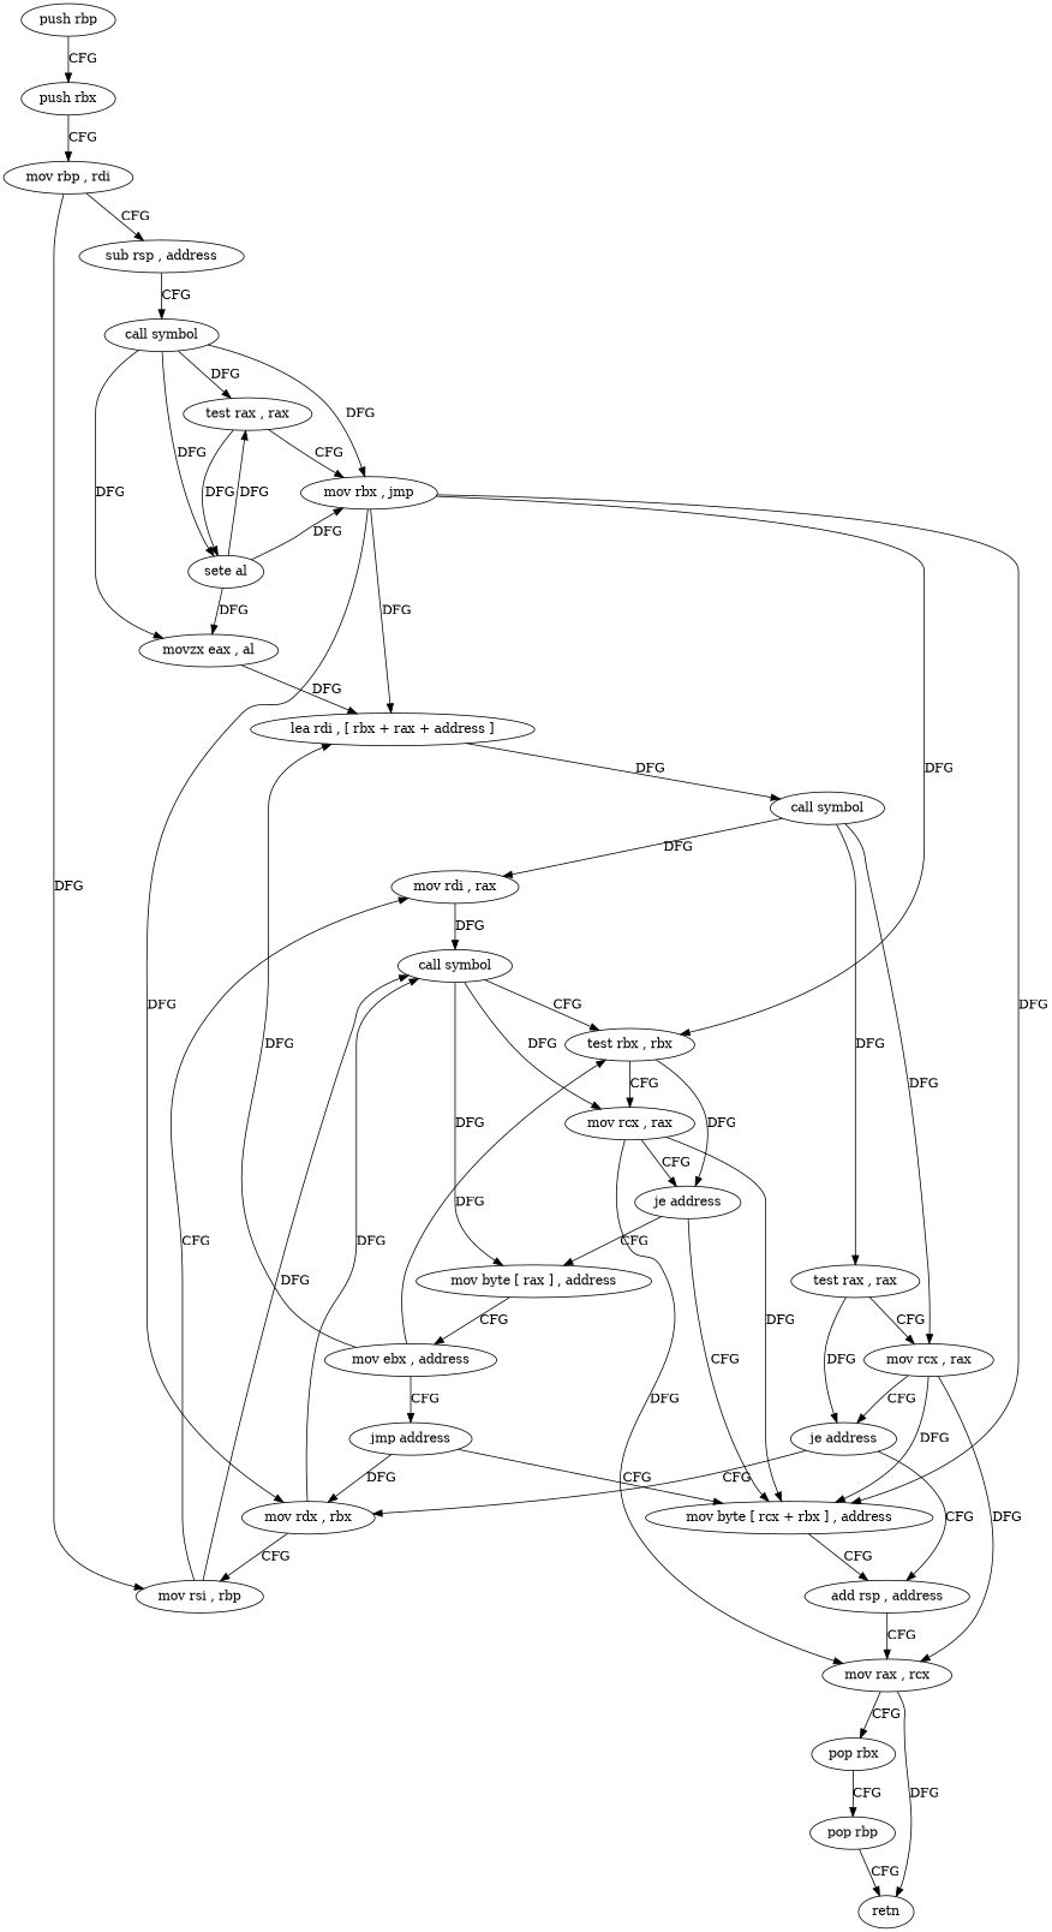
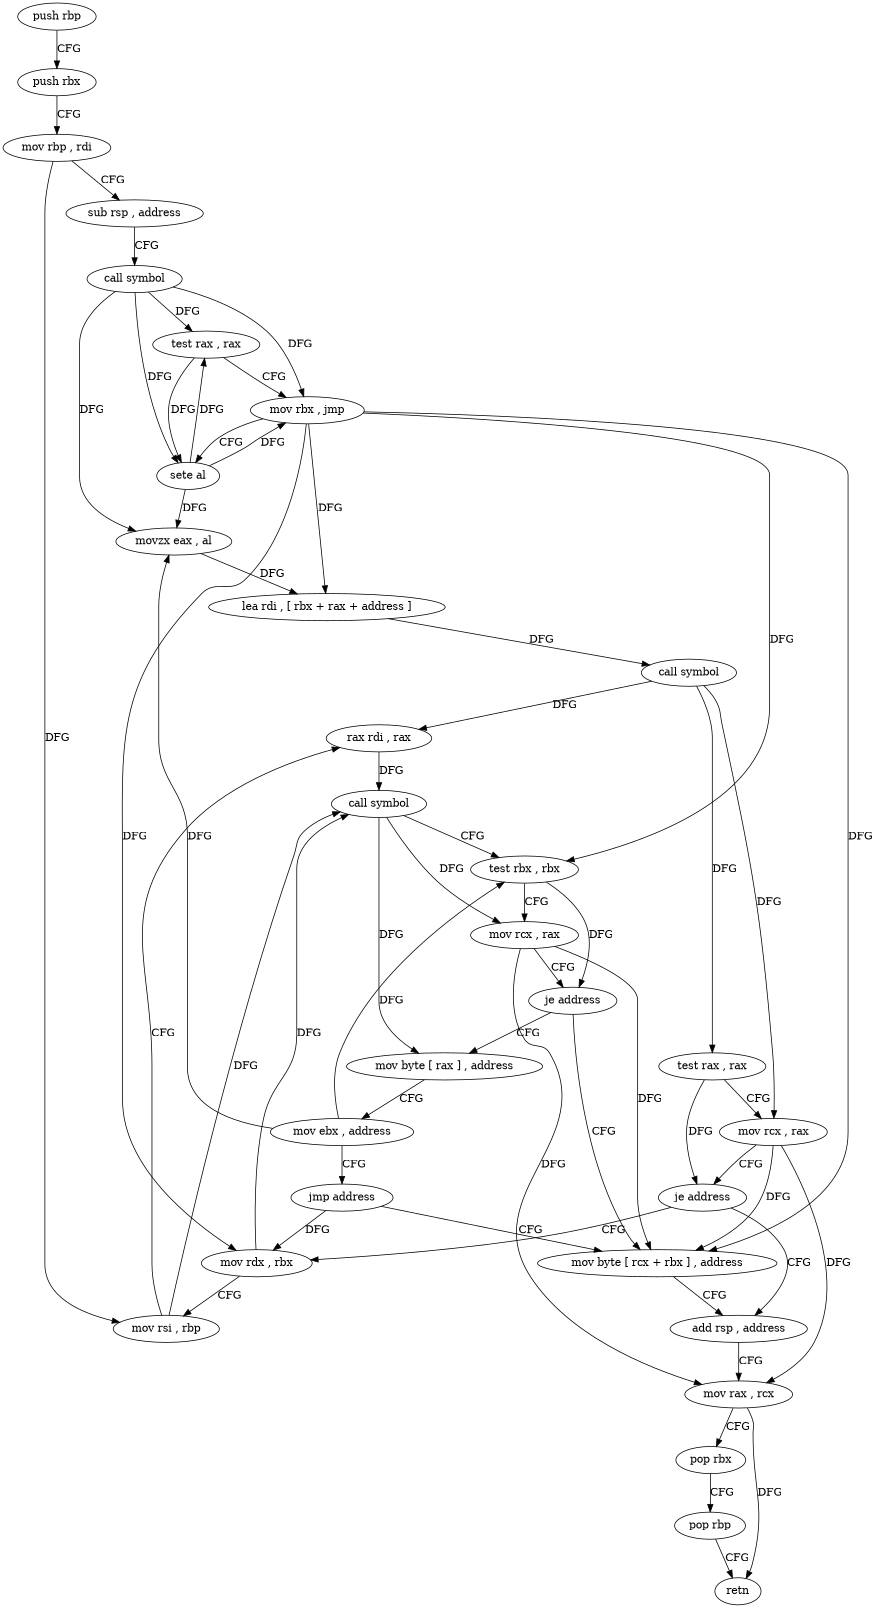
  digraph {
    n1 [label="push rbp"]
    n2 [label="push rbx"]
    n3 [label="mov rbp , rdi"]
    n4 [label="sub rsp , address"]
    n5 [label="mov rsi , rbp"]
    n6 [label="call symbol"]
-   n7 [label="mov rdi , rax"]
+   n7 [label="rax rdi , rax"]
    n8 [label="call symbol"]
    n9 [label="test rax , rax"]
    n10 [label="mov rbx , jmp"]
    n11 [label="sete al"]
    n12 [label="movzx eax , al"]
    n13 [label="lea rdi , [ rbx + rax + address ]"]
    n14 [label="mov rdx , rbx"]
    n15 [label="test rbx , rbx"]
    n16 [label="mov byte [ rcx + rbx ] , address"]
    n17 [label="call symbol"]
    n18 [label="mov rcx , rax"]
    n19 [label="je address"]
    n20 [label="add rsp , address"]
    n21 [label="test rax , rax"]
    n22 [label="mov rcx , rax"]
    n23 [label="je address"]
    n24 [label="mov rax , rcx"]
    n25 [label="pop rbx"]
    n26 [label=retn]
    n27 [label="mov byte [ rax ] , address"]
    n28 [label="pop rbp"]
    n29 [label="mov ebx , address"]
    n30 [label="jmp address"]
    n1 -> n2 [label=CFG]
    n2 -> n3 [label=CFG]
    n3 -> n4 [label=CFG]
    n3 -> n5 [label=DFG]
    n4 -> n6 [label=CFG]
    n5 -> n7 [label=CFG]
    n5 -> n8 [label=DFG]
    n6 -> n9 [label=DFG]
    n6 -> n10 [label=DFG]
    n6 -> n11 [label=DFG]
    n6 -> n12 [label=DFG]
    n7 -> n8 [label=DFG]
    n8 -> n15 [label=CFG]
    n8 -> n18 [label=DFG]
    n8 -> n27 [label=DFG]
    n9 -> n10 [label=CFG]
    n9 -> n11 [label=DFG]
+   n10 -> n11 [label=CFG]
    n10 -> n13 [label=DFG]
    n10 -> n14 [label=DFG]
    n10 -> n15 [label=DFG]
    n10 -> n16 [label=DFG]
    n11 -> n9 [label=DFG]
    n11 -> n10 [label=DFG]
    n11 -> n12 [label=DFG]
    n12 -> n13 [label=DFG]
    n13 -> n17 [label=DFG]
    n14 -> n5 [label=CFG]
    n14 -> n8 [label=DFG]
    n15 -> n18 [label=CFG]
    n15 -> n19 [label=DFG]
    n16 -> n20 [label=CFG]
    n17 -> n7 [label=DFG]
    n17 -> n21 [label=DFG]
    n17 -> n22 [label=DFG]
    n18 -> n16 [label=DFG]
    n18 -> n19 [label=CFG]
    n18 -> n24 [label=DFG]
    n19 -> n16 [label=CFG]
    n19 -> n27 [label=CFG]
    n20 -> n24 [label=CFG]
    n21 -> n22 [label=CFG]
    n21 -> n23 [label=DFG]
    n22 -> n16 [label=DFG]
    n22 -> n23 [label=CFG]
    n22 -> n24 [label=DFG]
    n23 -> n14 [label=CFG]
    n23 -> n20 [label=CFG]
    n24 -> n25 [label=CFG]
    n24 -> n26 [label=DFG]
    n25 -> n28 [label=CFG]
    n27 -> n29 [label=CFG]
    n28 -> n26 [label=CFG]
-   n29 -> n13 [label=DFG]
+   n29 -> n12 [label=DFG]
    n29 -> n15 [label=DFG]
    n29 -> n30 [label=CFG]
    n30 -> n14 [label=DFG]
    n30 -> n16 [label=CFG]
  }
